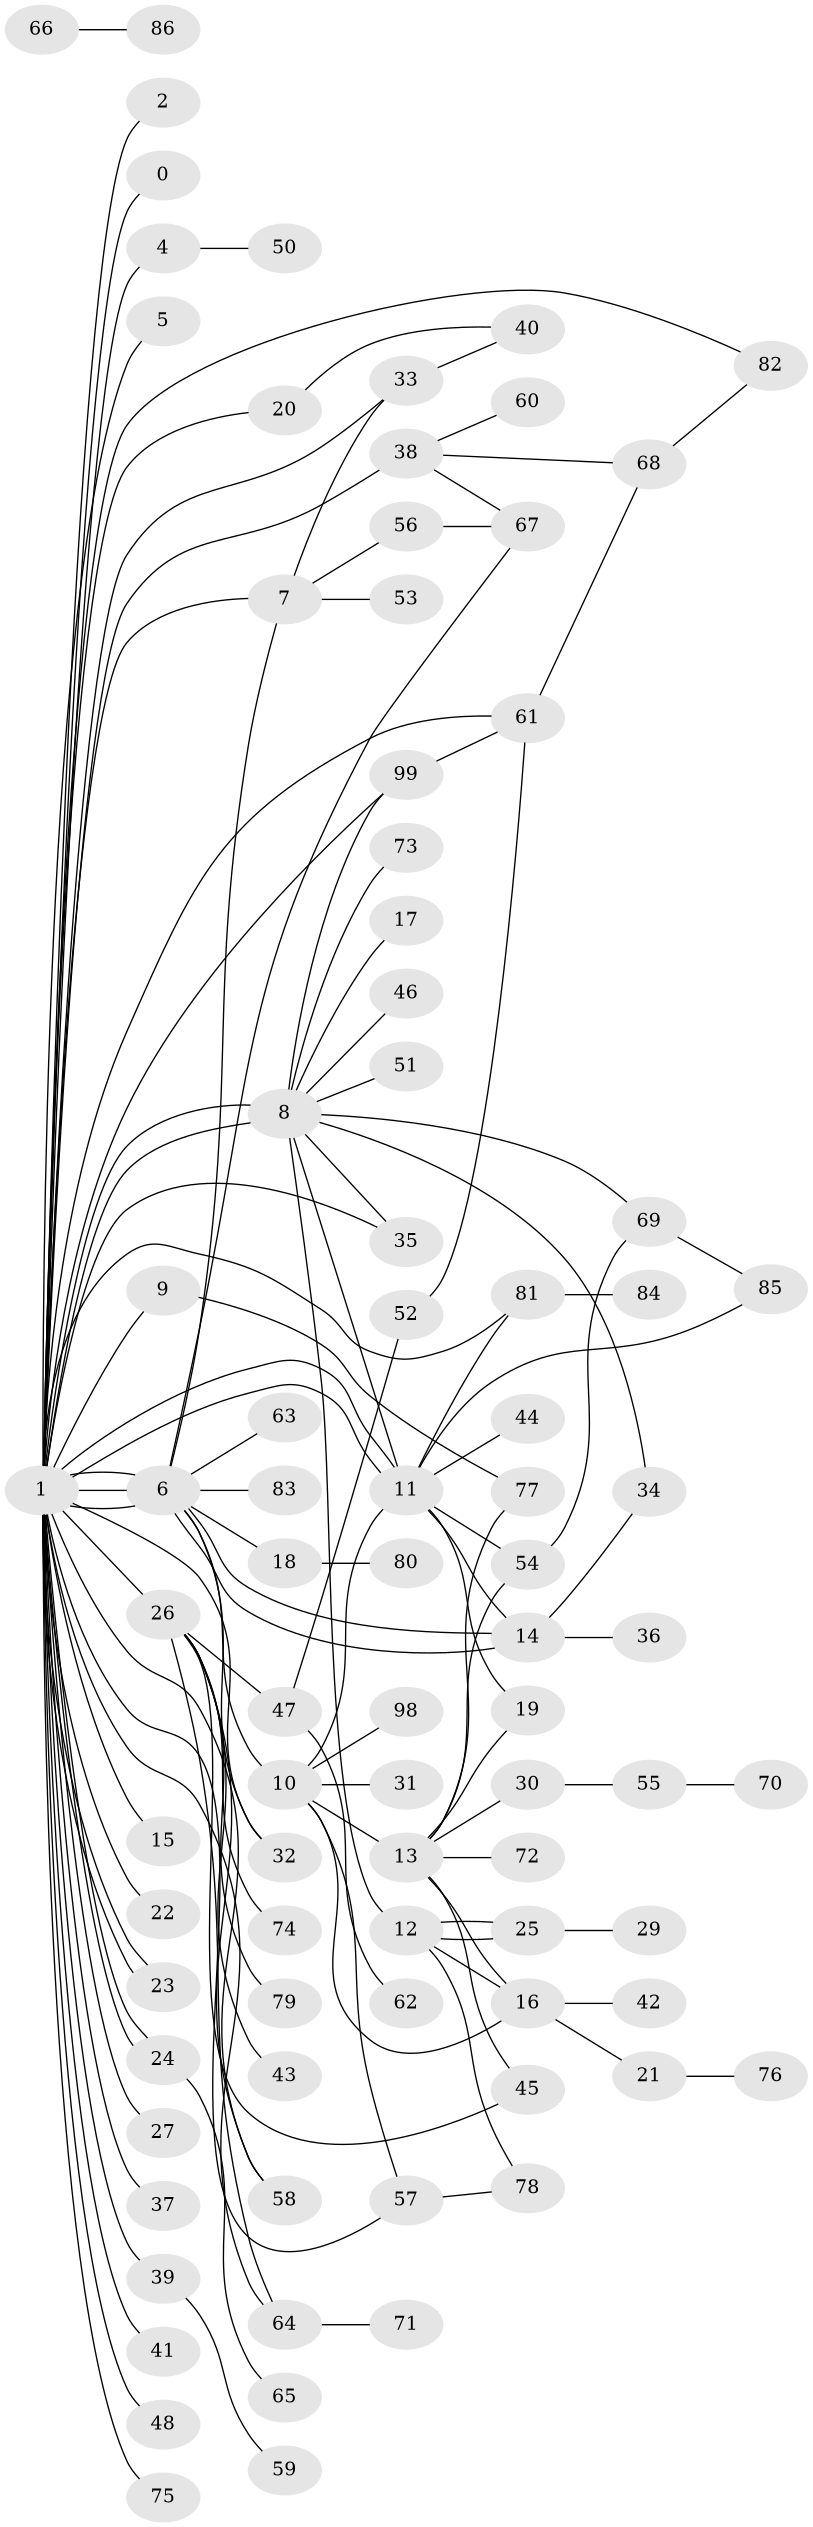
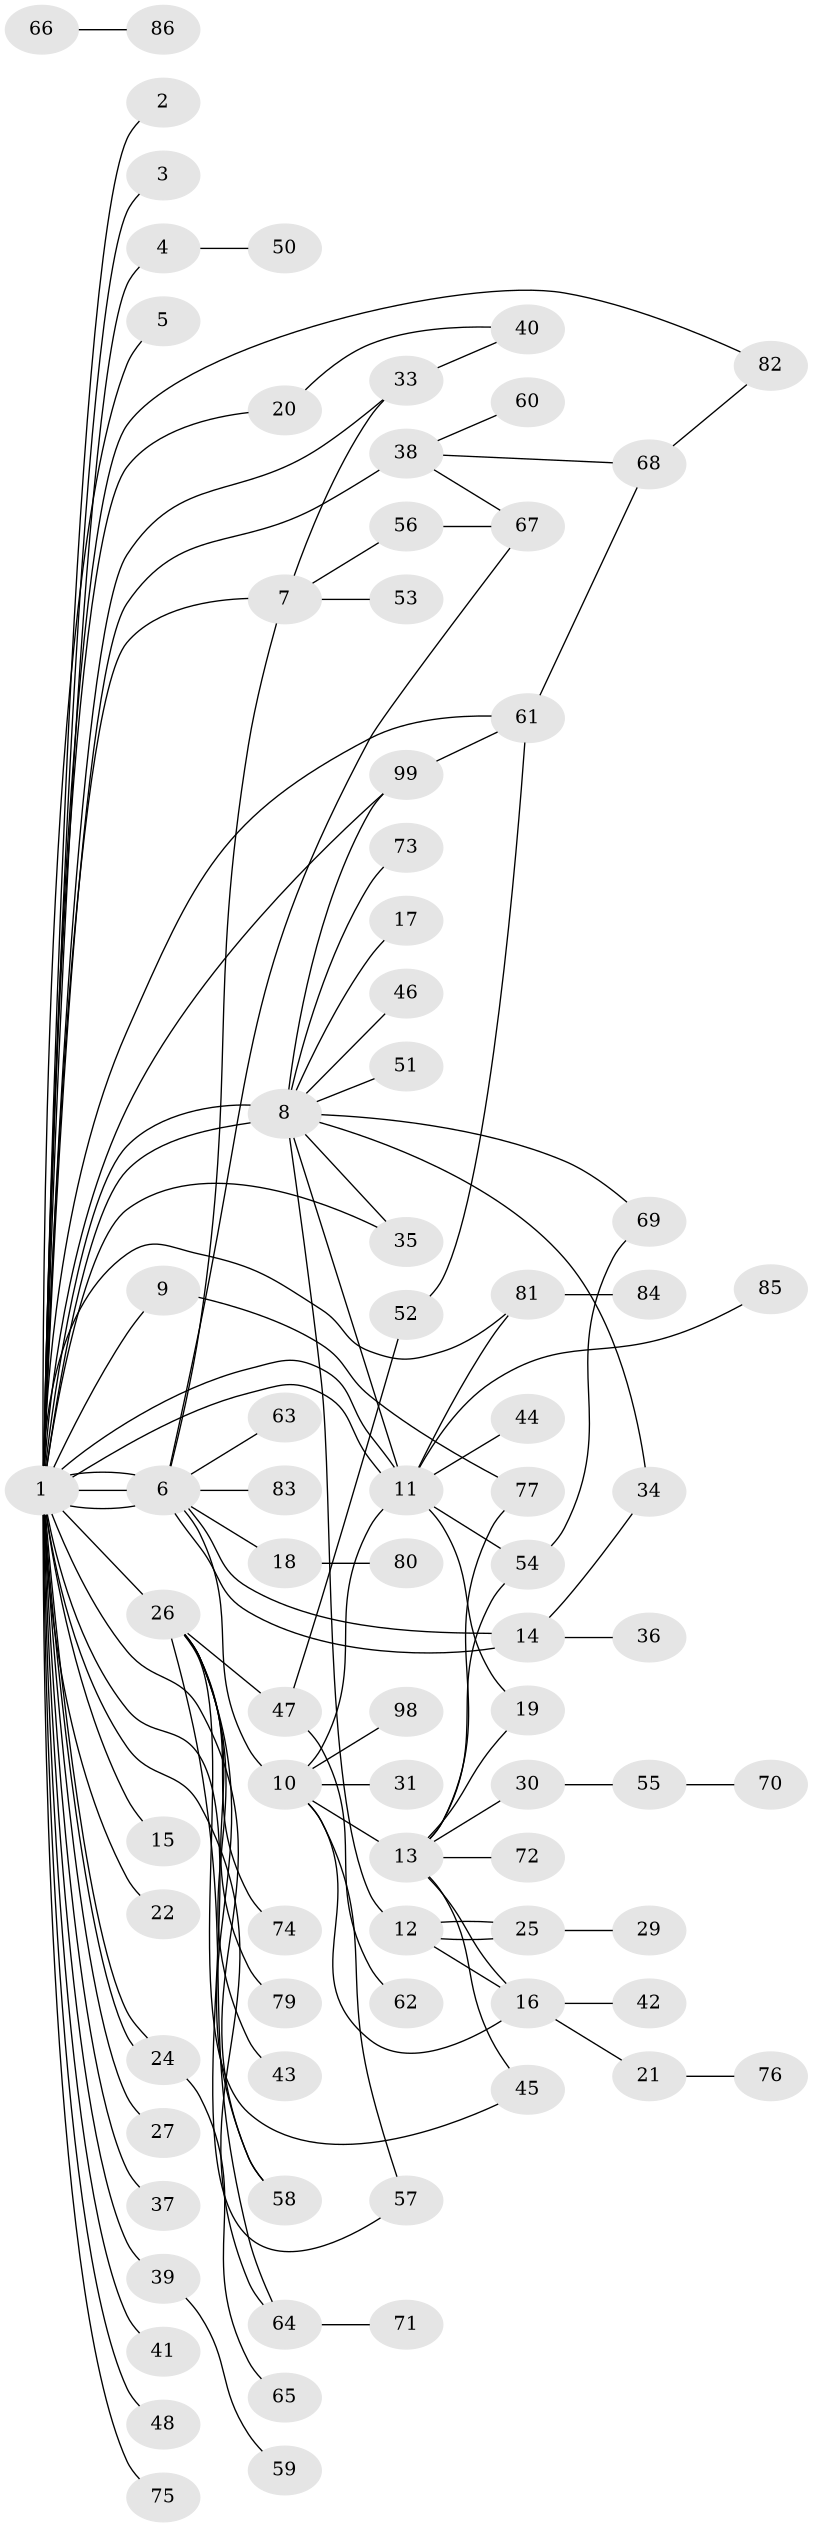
  graph {
    rankdir=LR
    node [color=gray90 style=filled]
    1
    2
-   3 [label=0]
+   3
    4
    5
    6
    7
    8
    9
    11
    15
    20
    22
-   23
    24
    26
    27
-   32
    33
    35
    37
    38
    39
    41
    48
    n26 [label=99]
    57
    58
    61
    64
    75
    81
    82
    50
    10
    14
    18
    63
    67
    83
    53
    56
    12
    17
    34
    46
    51
    69
    73
    77
    19
    44
    54
    85
    40
    65
    45
    43
    47
    74
    79
    60
    68
    59
-   78
    71
    84
    13
    16
    n70 [label=98]
    31
    36
    80
    25
    29
    30
    72
    21
    42
    55
    76
    52
    62
    70
    66
    86
    1 -- 2
    1 -- 3
    1 -- 4
    1 -- 5
    1 -- 6
    1 -- 6
    1 -- 6
    1 -- 7
    1 -- 8
    1 -- 8
    1 -- 9
    1 -- 11
    1 -- 11
    1 -- 15
    1 -- 20
    1 -- 22
-   1 -- 23
-   1 -- 23
    1 -- 24
    1 -- 24
    1 -- 26
    1 -- 27
-   1 -- 32
    1 -- 33
    1 -- 35
    1 -- 37
    1 -- 38
    1 -- 39
    1 -- 41
    1 -- 48
    1 -- n26
    1 -- 57
    1 -- 58
    1 -- 61
    1 -- 64
    1 -- 75
    1 -- 81
    1 -- 82
    4 -- 50
    6 -- 7
-   6 -- 32
    6 -- 10
    6 -- 14
    6 -- 14
    6 -- 18
    6 -- 63
    6 -- 67
    6 -- 83
    7 -- 33
    7 -- 53
    7 -- 56
    8 -- 11
    8 -- 35
    8 -- n26
    8 -- 12
    8 -- 17
    8 -- 34
    8 -- 46
    8 -- 51
    8 -- 69
    8 -- 73
    9 -- 77
    11 -- 81
-   11 -- 14
    11 -- 19
    11 -- 44
    11 -- 54
    11 -- 85
    20 -- 40
    24 -- 65
    26 -- 58
    26 -- 64
    26 -- 45
    26 -- 43
    26 -- 47
    26 -- 74
    26 -- 79
    33 -- 40
    38 -- 67
    38 -- 60
    38 -- 68
    39 -- 59
    n26 -- 61
-   57 -- 78
    61 -- 68
    64 -- 71
    81 -- 84
    10 -- 11
    10 -- 57
    10 -- 13
    10 -- 16
    10 -- n70
    10 -- 31
    14 -- 34
    14 -- 36
    18 -- 80
    56 -- 67
-   12 -- 78
    12 -- 16
    12 -- 25
    12 -- 25
-   69 -- 85
    54 -- 69
    47 -- 52
    47 -- 62
    68 -- 82
    13 -- 77
    13 -- 19
    13 -- 54
    13 -- 45
    13 -- 16
    13 -- 30
    13 -- 72
    16 -- 21
    16 -- 42
    25 -- 29
    30 -- 55
    21 -- 76
    55 -- 70
    52 -- 61
    66 -- 86
  }
